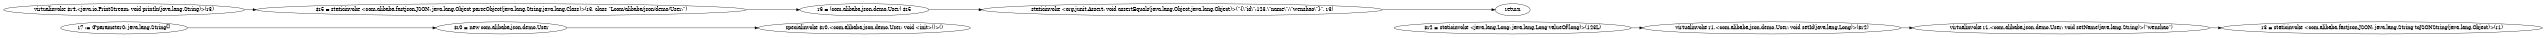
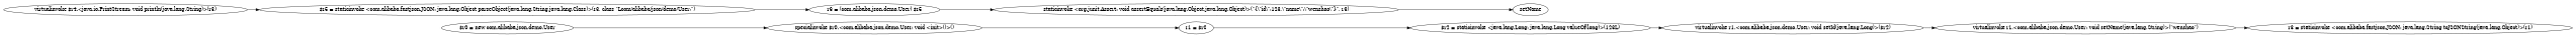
  digraph {
    rankdir=LR
-   "r7 := @parameter0: java.lang.String[]"
    "$r0 = new com.alibaba.json.demo.User"
    "specialinvoke $r0.<com.alibaba.json.demo.User: void <init>()>()"
+   "r1 = $r0"
    "$r2 = staticinvoke <java.lang.Long: java.lang.Long valueOf(long)>(123L)"
    "virtualinvoke r1.<com.alibaba.json.demo.User: void setId(java.lang.Long)>($r2)"
    "virtualinvoke r1.<com.alibaba.json.demo.User: void setName(java.lang.String)>(\"wenshao\")"
    "r3 = staticinvoke <com.alibaba.fastjson.JSON: java.lang.String toJSONString(java.lang.Object)>(r1)"
    "virtualinvoke $r4.<java.io.PrintStream: void println(java.lang.String)>(r3)"
    "$r5 = staticinvoke <com.alibaba.fastjson.JSON: java.lang.Object parseObject(java.lang.String,java.lang.Class)>(r3, class \"Lcom/alibaba/json/demo/User;\")"
    "r6 = (com.alibaba.json.demo.User) $r5"
    "staticinvoke <org.junit.Assert: void assertEquals(java.lang.Object,java.lang.Object)>(\"{\\\"id\\\":123,\\\"name\\\":\\\"wenshao\\\"}\", r3)"
-   return
-   "r7 := @parameter0: java.lang.String[]" -> "$r0 = new com.alibaba.json.demo.User"
+   return [label=setName]
    "$r0 = new com.alibaba.json.demo.User" -> "specialinvoke $r0.<com.alibaba.json.demo.User: void <init>()>()"
+   "specialinvoke $r0.<com.alibaba.json.demo.User: void <init>()>()" -> "r1 = $r0"
+   "r1 = $r0" -> "$r2 = staticinvoke <java.lang.Long: java.lang.Long valueOf(long)>(123L)"
    "$r2 = staticinvoke <java.lang.Long: java.lang.Long valueOf(long)>(123L)" -> "virtualinvoke r1.<com.alibaba.json.demo.User: void setId(java.lang.Long)>($r2)"
    "virtualinvoke r1.<com.alibaba.json.demo.User: void setId(java.lang.Long)>($r2)" -> "virtualinvoke r1.<com.alibaba.json.demo.User: void setName(java.lang.String)>(\"wenshao\")"
    "virtualinvoke r1.<com.alibaba.json.demo.User: void setName(java.lang.String)>(\"wenshao\")" -> "r3 = staticinvoke <com.alibaba.fastjson.JSON: java.lang.String toJSONString(java.lang.Object)>(r1)"
    "virtualinvoke $r4.<java.io.PrintStream: void println(java.lang.String)>(r3)" -> "$r5 = staticinvoke <com.alibaba.fastjson.JSON: java.lang.Object parseObject(java.lang.String,java.lang.Class)>(r3, class \"Lcom/alibaba/json/demo/User;\")"
    "$r5 = staticinvoke <com.alibaba.fastjson.JSON: java.lang.Object parseObject(java.lang.String,java.lang.Class)>(r3, class \"Lcom/alibaba/json/demo/User;\")" -> "r6 = (com.alibaba.json.demo.User) $r5"
    "r6 = (com.alibaba.json.demo.User) $r5" -> "staticinvoke <org.junit.Assert: void assertEquals(java.lang.Object,java.lang.Object)>(\"{\\\"id\\\":123,\\\"name\\\":\\\"wenshao\\\"}\", r3)"
    "staticinvoke <org.junit.Assert: void assertEquals(java.lang.Object,java.lang.Object)>(\"{\\\"id\\\":123,\\\"name\\\":\\\"wenshao\\\"}\", r3)" -> return
  }
